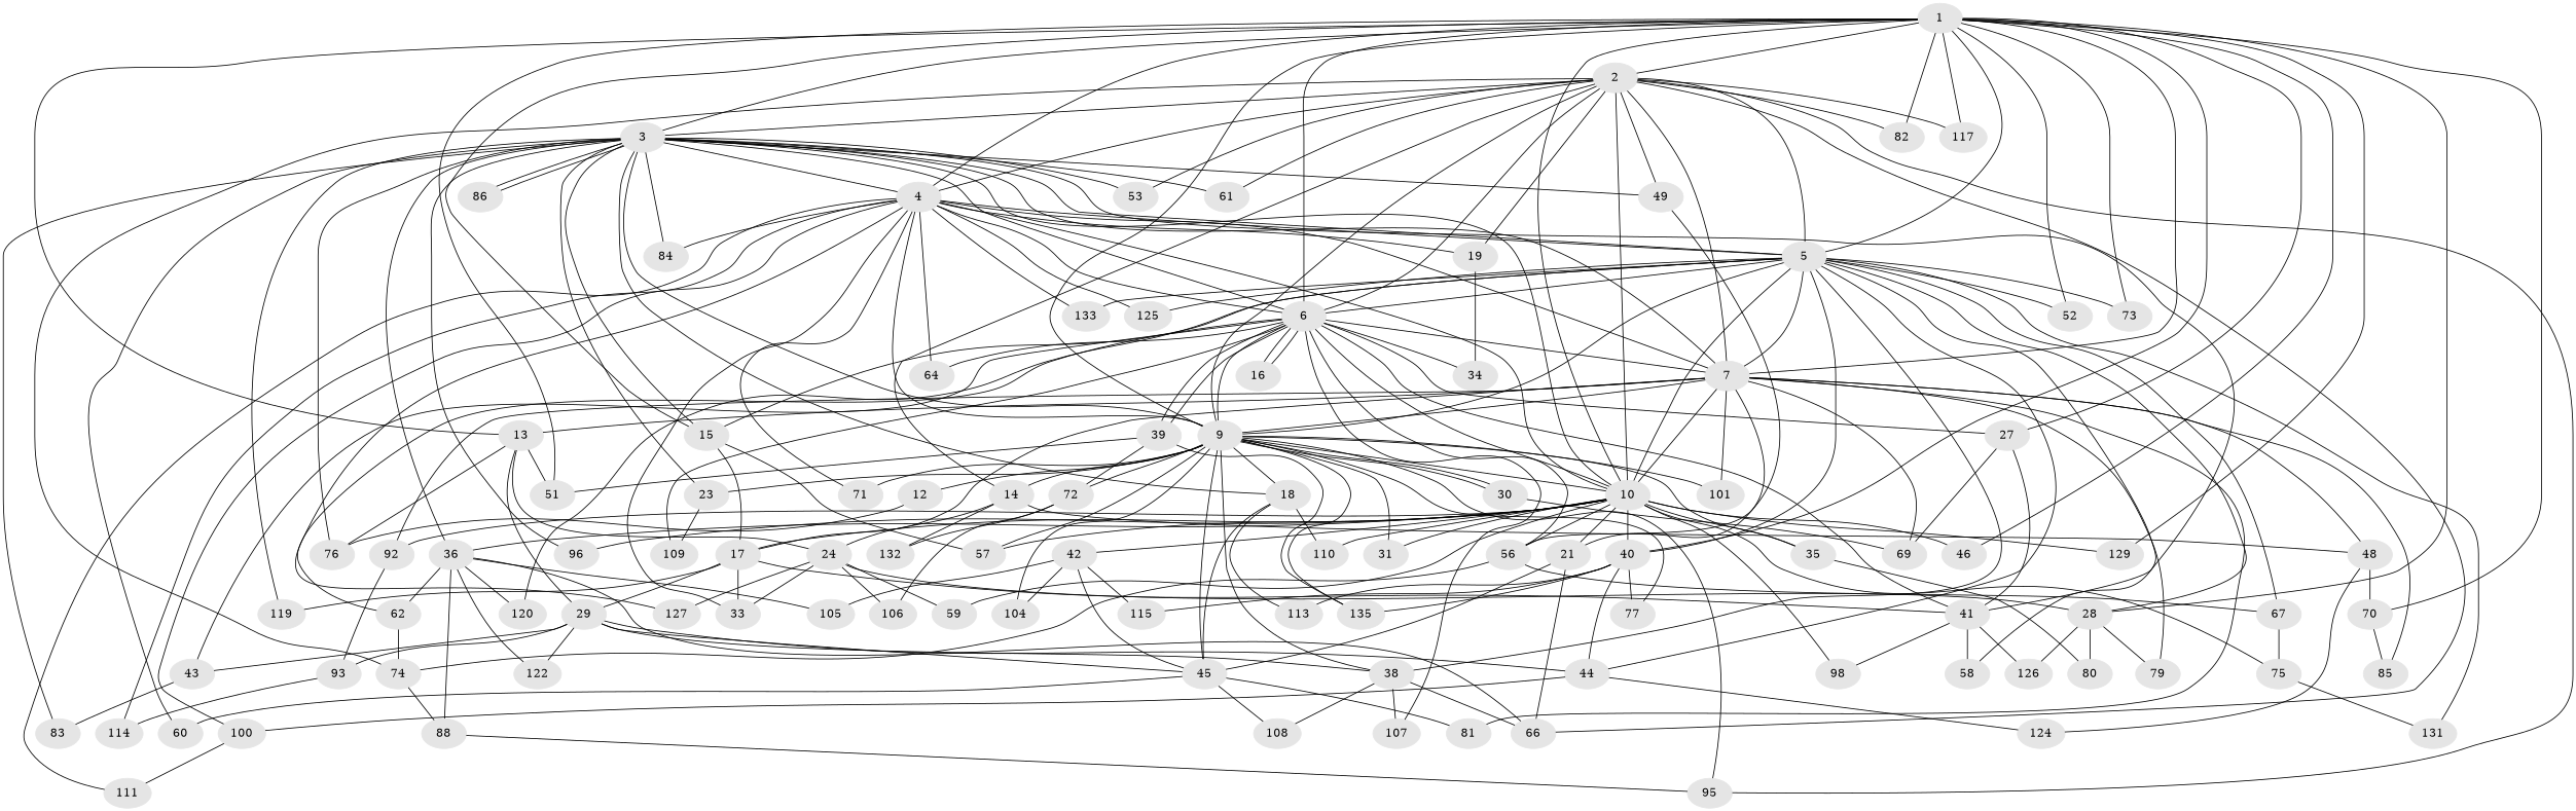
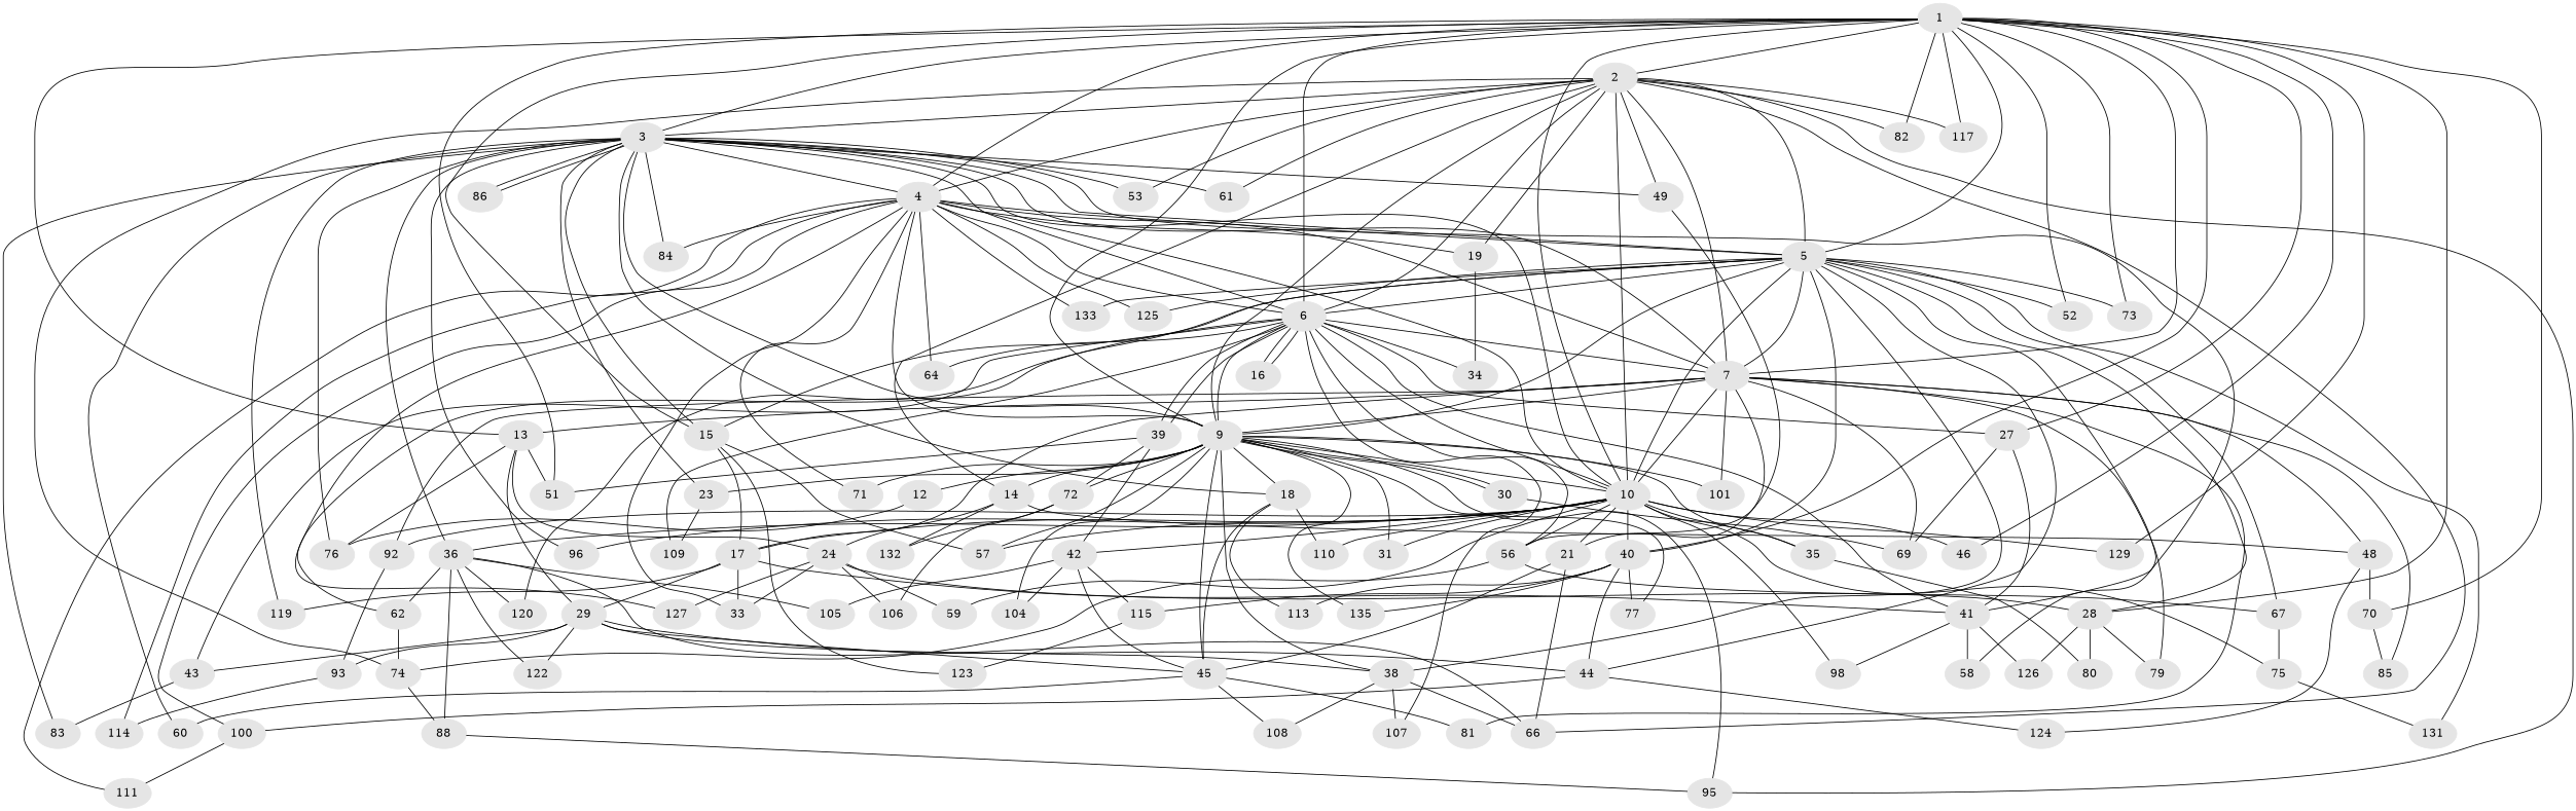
  graph {
    node [color=gray90 style=filled]
    1 [super="+20"]
    2 [super="+91"]
    3 [super="+55"]
    4 [super="+22"]
    5 [super="+8"]
    6 [super="+90"]
    7 [super="+25"]
    9 [super="+11"]
    10 [super="+37"]
    13
    15 [super="+26"]
    27
    28 [super="+50"]
    40 [super="+94"]
    46 [super="+128"]
    51 [super="+116"]
    52
    70
    73
    82
    117
    129
    14
    19
    49 [super="+87"]
    53
    61
    66 [super="+121"]
    74 [super="+134"]
    95 [super="+102"]
    18 [super="+103"]
    23
    36 [super="+112"]
    41 [super="+65"]
    60
    76 [super="+130"]
    83
    84
    86
    96
    119
    33 [super="+47"]
    64
    71
    100
    111
    114
    125
    127
    133
    38 [super="+63"]
    44
    58
    67
    120
    131
    16
    34
    39
    43
    56 [super="+99"]
    62
    107
    109
    17 [super="+54"]
    21 [super="+68"]
    n67 [label=92]
    48
    69
    79
    81
    85
    101
    12
    30 [super="+97"]
    31
    35
    45 [super="+89"]
    57 [super="+92"]
    72
    77
    104
    135
    42 [super="+78"]
    59
    75
    98
    110
    24
    29 [super="+118"]
+   123
    80
    126
    113
    115
    132
    88
    122
    105
    108
    124
    93
    106
    1 -- 2
    1 -- 3
    1 -- 4 [weight=2]
    1 -- 5 [weight=2]
    1 -- 6 [weight=2]
    1 -- 7
    1 -- 9
    1 -- 10
    1 -- 13
    1 -- 15
    1 -- 27
    1 -- 28
    1 -- 40
    1 -- 46
    1 -- 51
    1 -- 52
    1 -- 70
    1 -- 73
    1 -- 82
    1 -- 117
    1 -- 129
    2 -- 3
    2 -- 4
    2 -- 5 [weight=3]
    2 -- 6 [weight=2]
    2 -- 7
    2 -- 9
    2 -- 10
    2 -- 82
    2 -- 117
    2 -- 14
    2 -- 19
    2 -- 49
    2 -- 53
    2 -- 61
    2 -- 66
    2 -- 74
    2 -- 95
    3 -- 4
    3 -- 5 [weight=2]
    3 -- 6
    3 -- 7
    3 -- 9 [weight=2]
    3 -- 10
    3 -- 15
    3 -- 49
    3 -- 53
    3 -- 61
    3 -- 18
    3 -- 23
    3 -- 36
    3 -- 41
    3 -- 60
    3 -- 76
    3 -- 83
    3 -- 84
    3 -- 86
    3 -- 86
    3 -- 96
    3 -- 119
    4 -- 5 [weight=2]
    4 -- 6
    4 -- 7
    4 -- 9
    4 -- 10
    4 -- 19
    4 -- 84
    4 -- 33
    4 -- 64
    4 -- 71
    4 -- 100
    4 -- 111
    4 -- 114
    4 -- 125
    4 -- 127
    4 -- 133
    5 -- 6 [weight=2]
    5 -- 7 [weight=2]
    5 -- 9 [weight=2]
    5 -- 10 [weight=3]
    5 -- 15
    5 -- 28
    5 -- 40
    5 -- 52
    5 -- 73
    5 -- 125
    5 -- 133
    5 -- 38
    5 -- 44
    5 -- 58
    5 -- 67
    5 -- 120
    5 -- 131
    6 -- 7
    6 -- 9
    6 -- 10
    6 -- 27
    6 -- 41
    6 -- 64
    6 -- 16
    6 -- 16
    6 -- 34
    6 -- 39
    6 -- 39
    6 -- 43
    6 -- 56
    6 -- 62
    6 -- 107
    6 -- 109
    7 -- 9
    7 -- 10
    7 -- 13
    7 -- 17
    7 -- 21 [weight=2]
    7 -- n67
    7 -- 48
    7 -- 69
    7 -- 79
    7 -- 81
    7 -- 85
    7 -- 101
    9 -- 10
    9 -- 14
    9 -- 95
    9 -- 18
    9 -- 23
    9 -- 71
    9 -- 38
    9 -- 101
    9 -- 12
    9 -- 30
    9 -- 30
    9 -- 31
    9 -- 35
    9 -- 45
    9 -- 57
    9 -- 72
    9 -- 77
    9 -- 104
    9 -- 135
    10 -- 40
    10 -- 46
    10 -- 129
    10 -- 36
    10 -- 96
    10 -- 56 [weight=2]
    10 -- 17
    10 -- 21
    10 -- n67
    10 -- 31
    10 -- 35
    10 -- 57
    10 -- 42 [weight=2]
    10 -- 59
    10 -- 75
    10 -- 98
    10 -- 110
    13 -- 51
    13 -- 76
    13 -- 24
    13 -- 29
    15 -- 17
    15 -- 57
+   15 -- 123
    27 -- 41
    27 -- 69
    28 -- 79
    28 -- 80
    28 -- 126
    40 -- 44
    40 -- 77
    40 -- 135
    40 -- 113
    40 -- 115
    70 -- 85
    14 -- 48
    14 -- 24
    14 -- 132
    19 -- 34
    49 -- 56
    74 -- 88
    18 -- 45
    18 -- 110
    18 -- 113
    23 -- 109
    36 -- 66
    36 -- 120
    36 -- 62
    36 -- 88
    36 -- 122
    36 -- 105
    41 -- 58
    41 -- 98
    41 -- 126
    100 -- 111
    38 -- 66
    38 -- 107
    38 -- 108
    44 -- 100
    44 -- 124
    67 -- 75
    39 -- 51
    39 -- 72
-   39 -- 135
+   39 -- 42
    43 -- 83
    56 -- 74
    56 -- 67
    62 -- 74
    17 -- 41
    17 -- 119
    17 -- 33
    17 -- 29
    21 -- 66
    21 -- 45
    n67 -- 93
    48 -- 70
    48 -- 124
    12 -- 76
    30 -- 69
    35 -- 80
    45 -- 60
    45 -- 81
    45 -- 108
    72 -- 132
    72 -- 106
    42 -- 45
    42 -- 104
    42 -- 115
    42 -- 105
    75 -- 131
    24 -- 28
    24 -- 33
    24 -- 127
    24 -- 59
    24 -- 106
    29 -- 38
    29 -- 44
    29 -- 43
    29 -- 45
    29 -- 122
    29 -- 93
+   115 -- 123
    88 -- 95
    93 -- 114
  }
